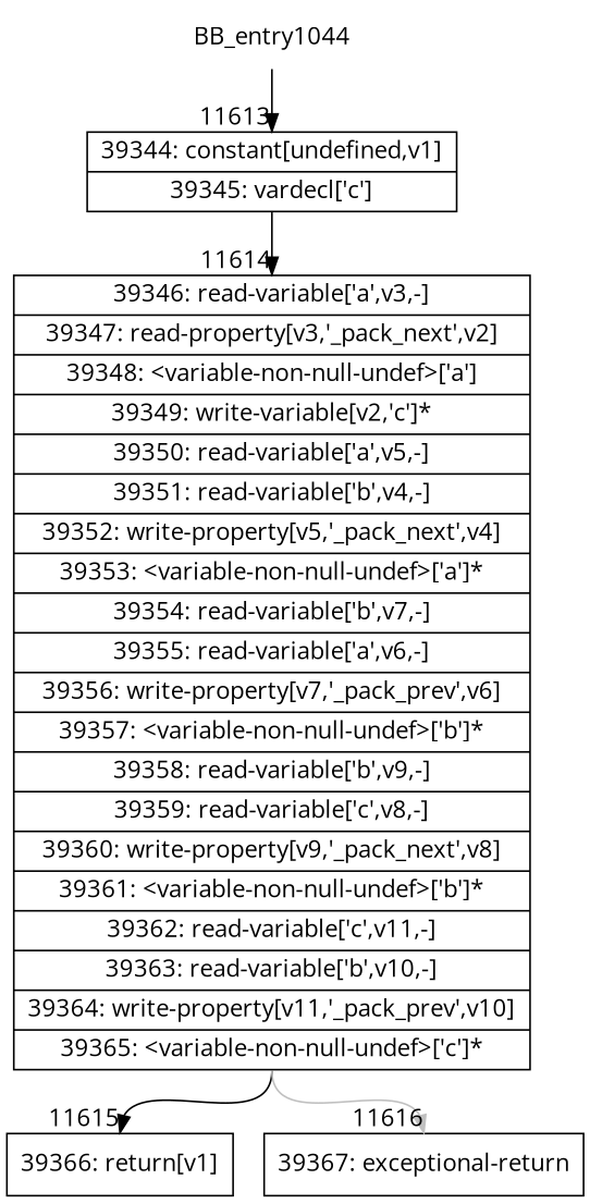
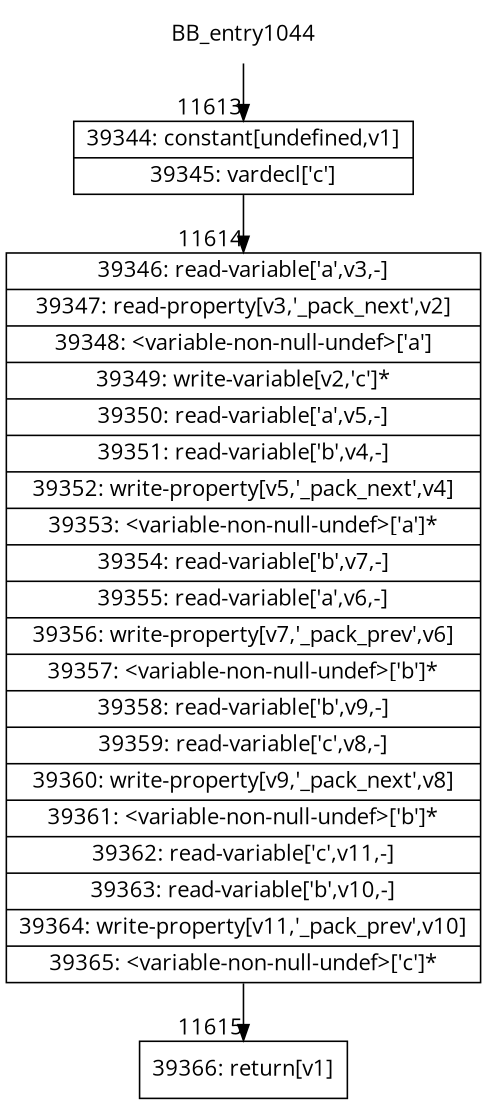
  digraph {
    fontname="Open Sans"
    rankdir=TD
    node [fontname="Open Sans" shape=record]
    edge [fontname="Open Sans" headport=n tailport=s]
    n1 [label=BB_entry1044 shape=none]
    n2 [label="{39344: constant[undefined,v1]|39345: vardecl['c']}"]
    n3 [label="{39346: read-variable['a',v3,-]|39347: read-property[v3,'_pack_next',v2]|39348: \<variable-non-null-undef\>['a']|39349: write-variable[v2,'c']*|39350: read-variable['a',v5,-]|39351: read-variable['b',v4,-]|39352: write-property[v5,'_pack_next',v4]|39353: \<variable-non-null-undef\>['a']*|39354: read-variable['b',v7,-]|39355: read-variable['a',v6,-]|39356: write-property[v7,'_pack_prev',v6]|39357: \<variable-non-null-undef\>['b']*|39358: read-variable['b',v9,-]|39359: read-variable['c',v8,-]|39360: write-property[v9,'_pack_next',v8]|39361: \<variable-non-null-undef\>['b']*|39362: read-variable['c',v11,-]|39363: read-variable['b',v10,-]|39364: write-property[v11,'_pack_prev',v10]|39365: \<variable-non-null-undef\>['c']*}"]
    n4 [label="{39366: return[v1]}"]
-   n5 [label="{39367: exceptional-return}"]
    n1 -> n2 [headlabel="    11613"]
    n2 -> n3 [headlabel="      11614"]
    n3 -> n4 [headlabel="      11615"]
-   n3 -> n5 [color=gray headlabel="      11616"]
  }
